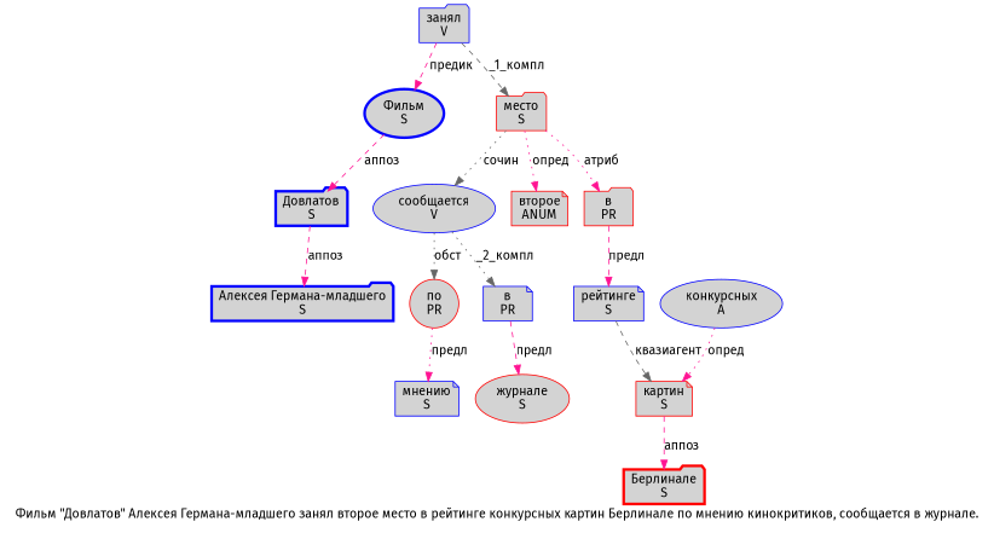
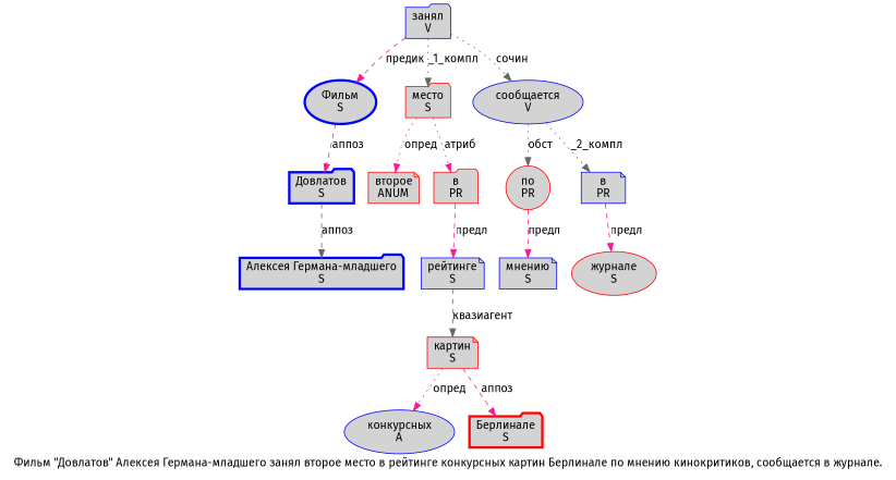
  digraph {
    fontname="Fira Sans"
    label="Фильм \"Довлатов\" Алексея Германа-младшего занял второе место в рейтинге конкурсных картин Берлинале по мнению кинокритиков, сообщается в журнале."
    node [color=blue fillcolor=lightgray fontname="Fira Sans" penwidth=1 shape=folder style=filled]
    edge [color=deeppink fontname="Fira Sans" style=dashed]
    n1 [label="Фильм\nS" penwidth=3 shape=ellipse]
    n2 [label="Довлатов\nS" penwidth=3]
    n3 [label="Алексея Германа-младшего\nS" penwidth=3]
    n4 [label="занял\nV"]
    n5 [color=red label="место\nS"]
    n6 [label="сообщается\nV" shape=ellipse]
    n7 [color=red label="второе\nANUM" shape=note]
    n8 [color=red label="в\nPR"]
    n9 [color=red label="по\nPR" shape=ellipse]
    n10 [label="в\nPR" shape=note]
    n11 [label="рейтинге\nS" shape=note]
    n12 [color=red label="картин\nS" shape=note]
    n13 [label="конкурсных\nA" shape=ellipse]
    n14 [color=red label="Берлинале\nS" penwidth=3]
    n15 [label="мнению\nS" shape=note]
    n16 [color=red label="журнале\nS" shape=ellipse]
    n1 -> n2 [label="аппоз"]
-   n2 -> n3 [label="аппоз"]
+   n2 -> n3 [color=gray40 label="аппоз"]
    n4 -> n1 [label="предик"]
-   n4 -> n5 [color=gray40 label="_1_компл"]
-   n5 -> n6 [color=gray40 label="сочин" style=dotted]
+   n4 -> n5 [color=gray40 label="_1_компл" style=dotted]
+   n4 -> n6 [color=gray40 label="сочин" style=dotted]
    n5 -> n7 [label="опред" style=dotted]
    n5 -> n8 [label="атриб" style=dotted]
    n6 -> n9 [color=gray40 label="обст" style=dotted]
    n6 -> n10 [color=gray40 label="_2_компл" style=dotted]
    n8 -> n11 [label="предл"]
-   n9 -> n15 [label="предл" style=dotted]
+   n9 -> n15 [label="предл"]
    n10 -> n16 [label="предл"]
    n11 -> n12 [color=gray40 label="квазиагент"]
-   n13 -> n12 [label="опред" style=dotted]
+   n12 -> n13 [label="опред" style=dotted]
    n12 -> n14 [label="аппоз"]
  }
